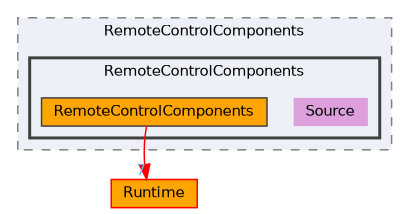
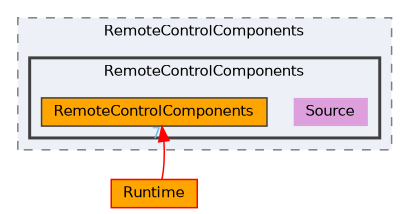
  digraph {
    compound=true
    node [fontname=Helvetica fontsize=10 shape=box style=filled fillcolor=orange]
    n1 [height=0.2 label=Source shape=plaintext width=0.4 fillcolor=plum]
    n2 [color=grey25 height=0.2 label=RemoteControlComponents width=0.4]
    n3 [color=red height=0.2 label=Runtime width=0.4]
    subgraph cluster_1 {
      bgcolor="#edf0f7"
      fontname=Helvetica
      fontsize=10
      label=RemoteControlComponents
      pencolor=grey50
      style="filled,dashed"
      subgraph cluster_2 {
        bgcolor="#edf0f7"
        fontname=Helvetica
        fontsize=10
        pencolor=grey25
        style="filled,bold"
        n1
        n2
      }
    }
-   n2 -> n3 [color=red fontcolor=steelblue1 fontname=Helvetica fontsize=10 headlabel=7 labeldistance=1.5 labelfontname=Helvetica labelfontsize=10]
+   n3 -> n2 [color=red fontcolor=steelblue1 fontname=Helvetica fontsize=10 headlabel=7 labeldistance=1.5 labelfontname=Helvetica labelfontsize=10]
  }
